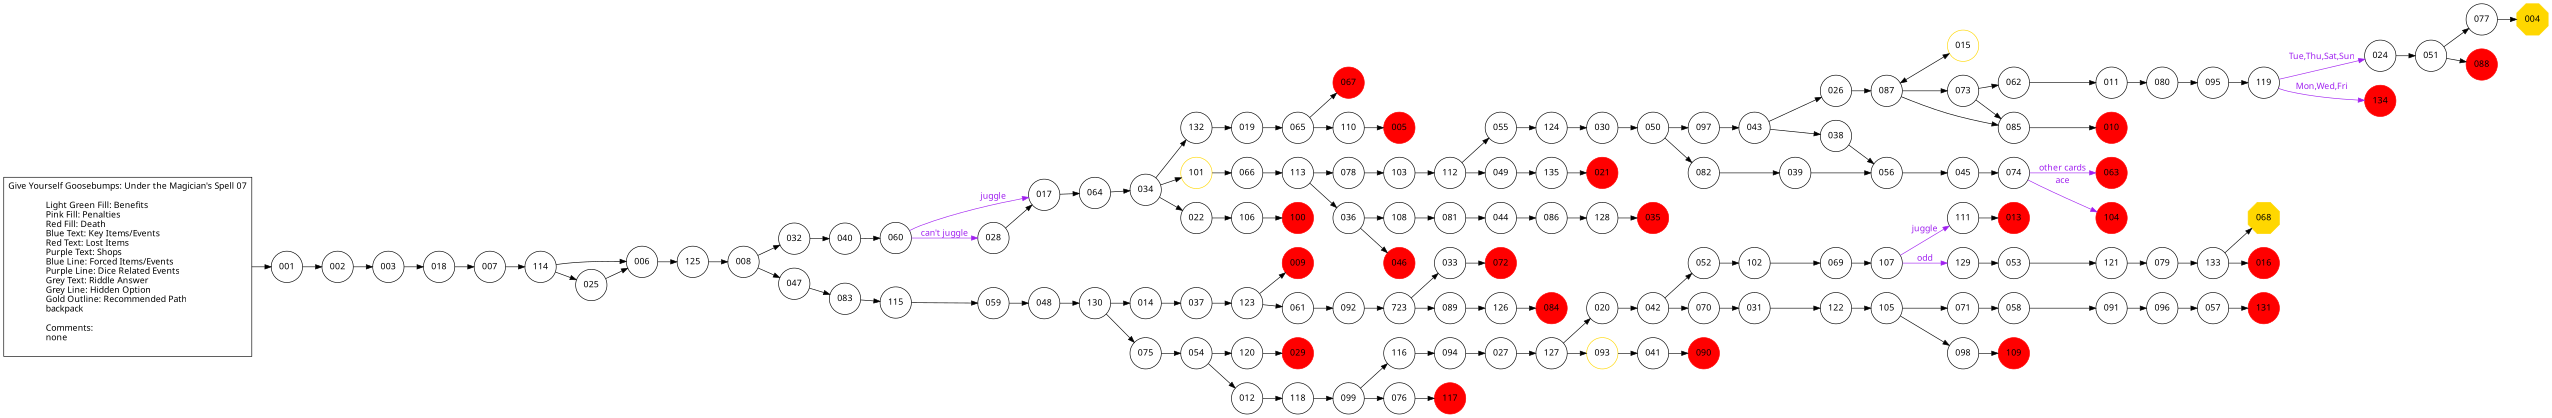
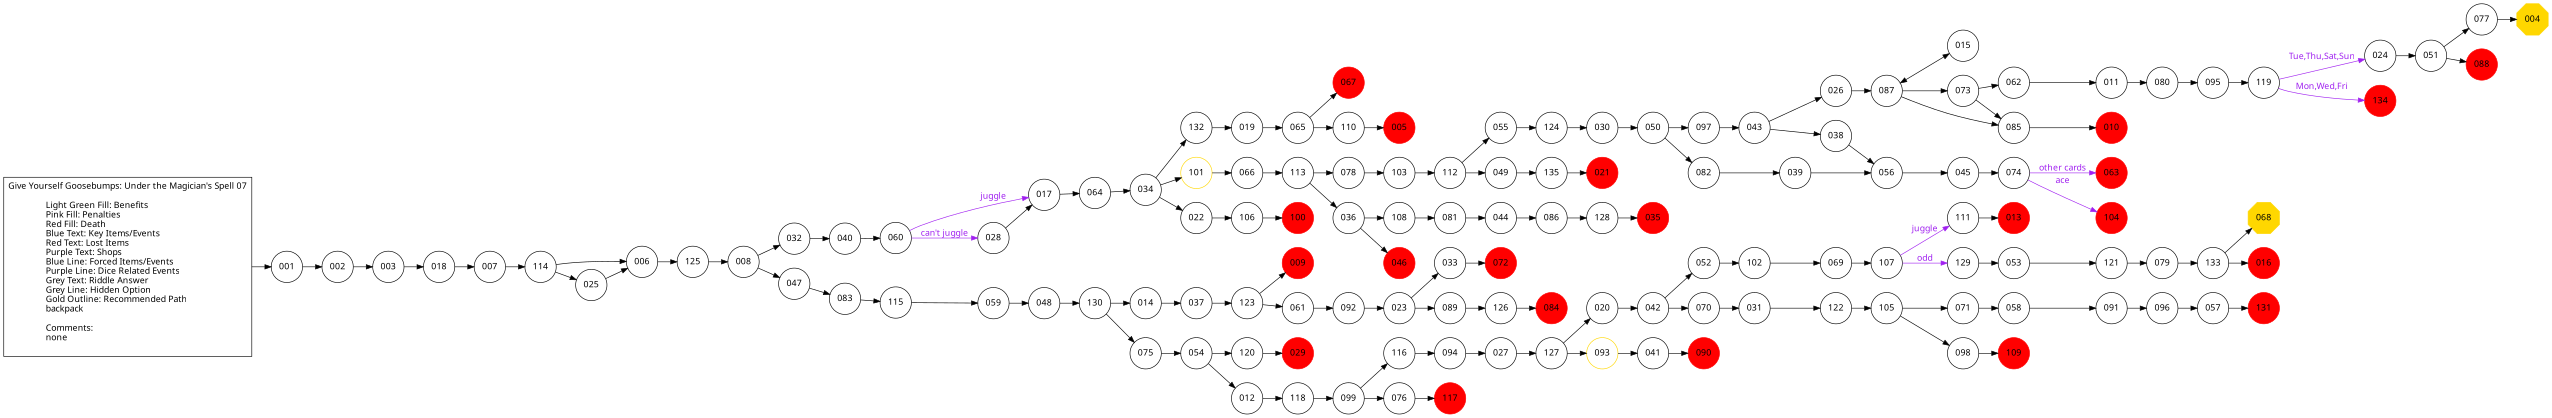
  digraph {
    fontname="Noto Sans"
    mclimit=50
    nodesep=.3
    rankdir=LR
    ranksep=.4
    node [fontname="Noto Sans" margin=0 shape=ellipse]
    edge [fontname="Noto Sans" weight=5]
    004 [color=gold fillcolor=gold fontcolor=black height=.7 shape=octagon style=filled width=.7]
    068 [color=gold fillcolor=gold fontcolor=black height=.7 shape=octagon style=filled width=.7]
    005 [color=red height=.7 style=filled width=.7]
    009 [color=red height=.7 style=filled width=.7]
    010 [color=red height=.7 style=filled width=.7]
    013 [color=red height=.7 style=filled width=.7]
    016 [color=red height=.7 style=filled width=.7]
    021 [color=red height=.7 style=filled width=.7]
    029 [color=red height=.7 style=filled width=.7]
    035 [color=red height=.7 style=filled width=.7]
    046 [color=red height=.7 style=filled width=.7]
    063 [color=red height=.7 style=filled width=.7]
    067 [color=red height=.7 style=filled width=.7]
    072 [color=red height=.7 style=filled width=.7]
    084 [color=red height=.7 style=filled width=.7]
    088 [color=red height=.7 style=filled width=.7]
    090 [color=red height=.7 style=filled width=.7]
    100 [color=red height=.7 style=filled width=.7]
    104 [color=red height=.7 style=filled width=.7]
    109 [color=red height=.7 style=filled width=.7]
    117 [color=red height=.7 style=filled width=.7]
    131 [color=red height=.7 style=filled width=.7]
    134 [color=red height=.7 style=filled width=.7]
    n24 [height=.7 label="Give Yourself Goosebumps: Under the Magician's Spell 07\n\n 		Light Green Fill: Benefits\l 		Pink Fill: Penalties\l 		Red Fill: Death\l 		Blue Text: Key Items/Events\l 		Red Text: Lost Items\l 		Purple Text: Shops\l 		Blue Line: Forced Items/Events\l 		Purple Line: Dice Related Events\l 		Grey Text: Riddle Answer\l 		Grey Line: Hidden Option\l 		Gold Outline: Recommended Path\l 		backpack\l\l 		Comments:\l 		none\l 		" margin=0.1 shape=box width=.7]
    001 [height=.7 width=.7]
    002 [height=.7 width=.7]
    003 [height=.7 width=.7]
    018 [height=.7 width=.7]
    007 [height=.7 width=.7]
    114 [height=.7 width=.7]
    006 [height=.7 width=.7]
    125 [height=.7 width=.7]
    008 [height=.7 width=.7]
    032 [height=.7 width=.7]
    047 [height=.7 width=.7]
    025 [height=.7 width=.7]
    040 [height=.7 width=.7]
    083 [height=.7 width=.7]
    060 [height=.7 width=.7]
    115 [height=.7 width=.7]
    011 [height=.7 width=.7]
    080 [height=.7 width=.7]
    095 [height=.7 width=.7]
    119 [height=.7 width=.7]
    012 [height=.7 width=.7]
    118 [height=.7 width=.7]
    099 [height=.7 width=.7]
    076 [height=.7 width=.7]
    116 [height=.7 width=.7]
    014 [height=.7 width=.7]
    037 [height=.7 width=.7]
    123 [height=.7 width=.7]
    061 [height=.7 width=.7]
    017 [height=.7 width=.7]
    064 [height=.7 width=.7]
    034 [height=.7 width=.7]
    022 [height=.7 width=.7]
    101 [color=gold height=.7 width=.7]
    132 [height=.7 width=.7]
    019 [height=.7 width=.7]
    065 [height=.7 width=.7]
    110 [height=.7 width=.7]
    020 [height=.7 width=.7]
    042 [height=.7 width=.7]
    070 [height=.7 width=.7]
    052 [height=.7 width=.7]
    031 [height=.7 width=.7]
    102 [height=.7 width=.7]
    106 [height=.7 width=.7]
-   023 [height=.7 width=.7 label=723]
+   023 [height=.7 width=.7]
    033 [height=.7 width=.7]
    089 [height=.7 width=.7]
    126 [height=.7 width=.7]
    024 [height=.7 width=.7]
    051 [height=.7 width=.7]
    077 [height=.7 width=.7]
    026 [height=.7 width=.7]
    087 [height=.7 width=.7]
    073 [height=.7 width=.7]
    085 [height=.7 width=.7]
-   015 [height=.7 width=.7 color=gold]
+   015 [height=.7 width=.7]
    062 [height=.7 width=.7]
    027 [height=.7 width=.7]
    127 [height=.7 width=.7]
    093 [color=gold height=.7 width=.7]
    041 [height=.7 width=.7]
    028 [height=.7 width=.7]
    030 [height=.7 width=.7]
    050 [height=.7 width=.7]
    097 [height=.7 width=.7]
    082 [height=.7 width=.7]
    043 [height=.7 width=.7]
    039 [height=.7 width=.7]
    122 [height=.7 width=.7]
    105 [height=.7 width=.7]
    071 [height=.7 width=.7]
    098 [height=.7 width=.7]
    066 [height=.7 width=.7]
    113 [height=.7 width=.7]
    036 [height=.7 width=.7]
    108 [height=.7 width=.7]
    081 [height=.7 width=.7]
    044 [height=.7 width=.7]
    092 [height=.7 width=.7]
    038 [height=.7 width=.7]
    056 [height=.7 width=.7]
    045 [height=.7 width=.7]
    074 [height=.7 width=.7]
    069 [height=.7 width=.7]
    086 [height=.7 width=.7]
    128 [height=.7 width=.7]
    059 [height=.7 width=.7]
    048 [height=.7 width=.7]
    130 [height=.7 width=.7]
    075 [height=.7 width=.7]
    054 [height=.7 width=.7]
    049 [height=.7 width=.7]
    135 [height=.7 width=.7]
    107 [height=.7 width=.7]
    053 [height=.7 width=.7]
    121 [height=.7 width=.7]
    079 [height=.7 width=.7]
    133 [height=.7 width=.7]
    120 [height=.7 width=.7]
    055 [height=.7 width=.7]
    124 [height=.7 width=.7]
    057 [height=.7 width=.7]
    058 [height=.7 width=.7]
    091 [height=.7 width=.7]
    096 [height=.7 width=.7]
    078 [height=.7 width=.7]
    103 [height=.7 width=.7]
    111 [height=.7 width=.7]
    129 [height=.7 width=.7]
    112 [height=.7 width=.7]
    094 [height=.7 width=.7]
    subgraph sub_1 {
      004
      068
    }
    subgraph sub_2 {
      005
      009
      010
      013
      016
      021
      029
      035
      046
      063
      067
      072
      084
      088
      090
      100
      104
      109
      117
      131
      134
    }
    n24 -> 001
    001 -> 002
    002 -> 003
    003 -> 018
    018 -> 007
    007 -> 114
    114 -> 006
    114 -> 025
    006 -> 125
    125 -> 008
    008 -> 032
    008 -> 047
    032 -> 040
    047 -> 083
    025 -> 006
    040 -> 060
    083 -> 115
    060 -> 017 [color=purple fontcolor=purple label=juggle]
    060 -> 028 [color=purple fontcolor=purple label="can't juggle"]
    115 -> 059
    011 -> 080
    080 -> 095
    095 -> 119
    119 -> 134 [color=purple fontcolor=purple label="Mon,Wed,Fri"]
    119 -> 024 [color=purple fontcolor=purple label="Tue,Thu,Sat,Sun"]
    012 -> 118
    118 -> 099
    099 -> 076
    099 -> 116
    076 -> 117
    116 -> 094
    014 -> 037
    037 -> 123
    123 -> 009
    123 -> 061
    061 -> 092
    017 -> 064
    064 -> 034
    034 -> 022
    034 -> 101
    034 -> 132
    022 -> 106
    101 -> 066
    132 -> 019
    019 -> 065
    065 -> 067
    065 -> 110
    110 -> 005
    020 -> 042
    042 -> 070
    042 -> 052
    070 -> 031
    052 -> 102
    031 -> 122
    102 -> 069
    106 -> 100
    023 -> 033
    023 -> 089
    033 -> 072
    089 -> 126
    126 -> 084
    024 -> 051
    051 -> 088
    051 -> 077
    077 -> 004
    026 -> 087
    087 -> 073
    087 -> 085
    087 -> 015 [dir=both]
    073 -> 085
    073 -> 062
    085 -> 010
    062 -> 011
    027 -> 127
    127 -> 020
    127 -> 093
    093 -> 041
    041 -> 090
    028 -> 017
    030 -> 050
    050 -> 097
    050 -> 082
    097 -> 043
    082 -> 039
    043 -> 026
    043 -> 038
    039 -> 056
    122 -> 105
    105 -> 071
    105 -> 098
    071 -> 058
    098 -> 109
    066 -> 113
    113 -> 036
    113 -> 078
    036 -> 046
    036 -> 108
    108 -> 081
    081 -> 044
    044 -> 086
    092 -> 023
    038 -> 056
    056 -> 045
    045 -> 074
    074 -> 063 [color=purple fontcolor=purple label="other cards"]
    074 -> 104 [color=purple fontcolor=purple label=ace]
    069 -> 107
    086 -> 128
    128 -> 035
    059 -> 048
    048 -> 130
    130 -> 014
    130 -> 075
    075 -> 054
    054 -> 012
    054 -> 120
    049 -> 135
    135 -> 021
    107 -> 111 [color=purple fontcolor=purple label=juggle]
    107 -> 129 [color=purple fontcolor=purple label=odd]
    053 -> 121
    121 -> 079
    079 -> 133
    133 -> 068
    133 -> 016
    120 -> 029
    055 -> 124
    124 -> 030
    057 -> 131
    058 -> 091
    091 -> 096
    096 -> 057
    078 -> 103
    103 -> 112
    111 -> 013
    129 -> 053
    112 -> 049
    112 -> 055
    094 -> 027
  }
